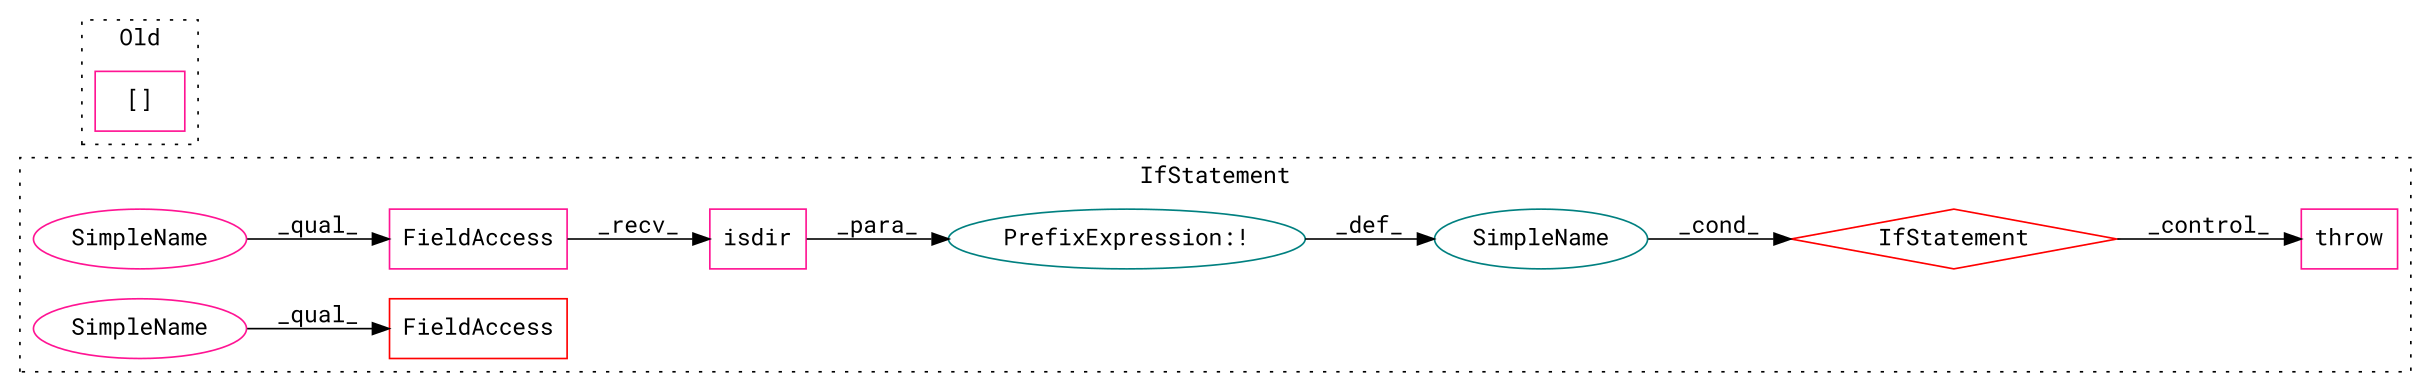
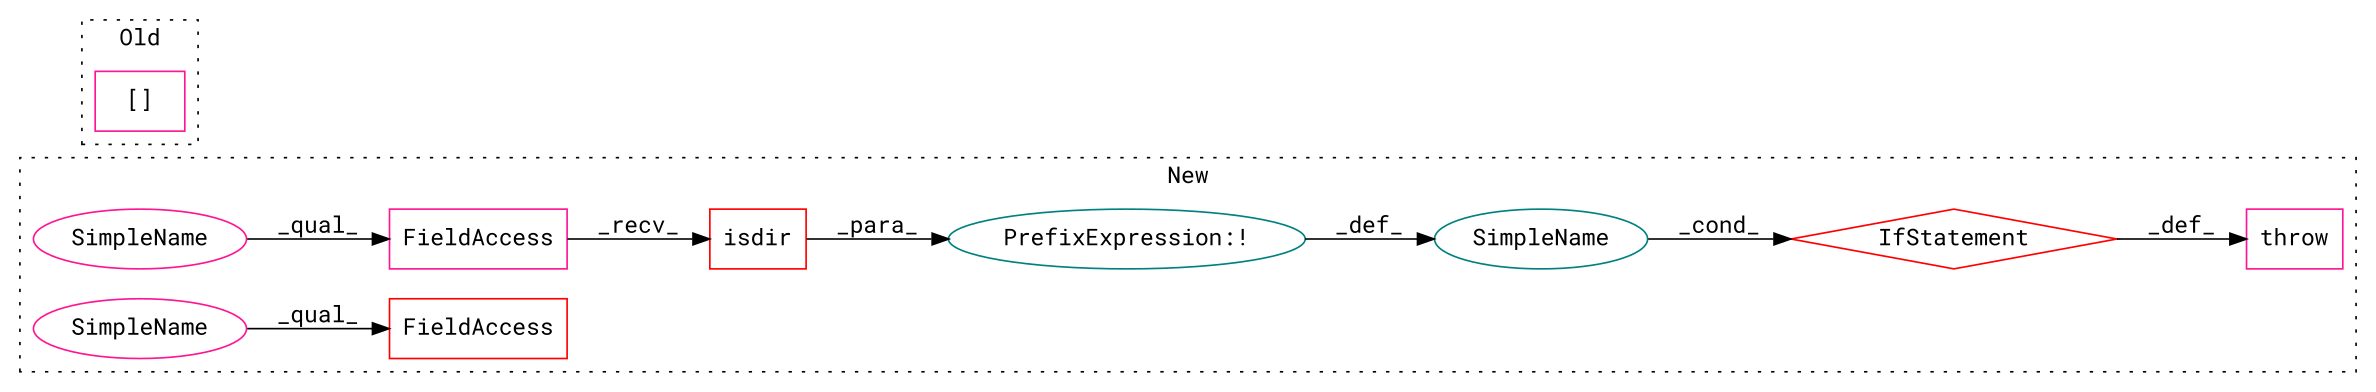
  digraph {
    fontname="Roboto Mono"
    rankdir=LR
    node [a=42 color=deeppink fontname="Roboto Mono" l=7 s=903 shape=box]
    edge [fontname="Roboto Mono"]
-   n1 [a=32 l="6,1" label=isdir s="911,954"]
+   n1 [a=32 color=red l="6,1" label=isdir s="911,954"]
    n2 [a=22 label=FieldAccess]
    n3 [a=25 color=red l="4,2" label=IfStatement s="898,955" shape=diamond]
    n4 [a=38 color=teal l=1 label="PrefixExpression:!" s=902 shape=ellipse]
    n5 [a=22 color=red label=FieldAccess s=917]
    n6 [color=teal label=SimpleName shape=ellipse l="" s=""]
    n7 [a=53 l=6 label=throw s=967]
    n8 [l=2 label=SimpleName shape=ellipse]
    n9 [l=2 label=SimpleName s=917 shape=ellipse]
    n10 [a=2 l="9,1" label="[]" s="742,768"]
    subgraph cluster_1 {
-     label=IfStatement
+     label=New
      style=dotted
      n1
      n2
      n3
      n4
      n5
      n6
      n7
      n8
      n9
    }
    subgraph cluster_2 {
      label=Old
      style=dotted
      n10
    }
    n1 -> n4 [label=_para_]
    n2 -> n1 [label=_recv_]
-   n3 -> n7 [label=_control_]
+   n3 -> n7 [label=_def_]
    n4 -> n6 [label=_def_]
    n6 -> n3 [label=_cond_]
    n8 -> n2 [label=_qual_]
    n9 -> n5 [label=_qual_]
  }
